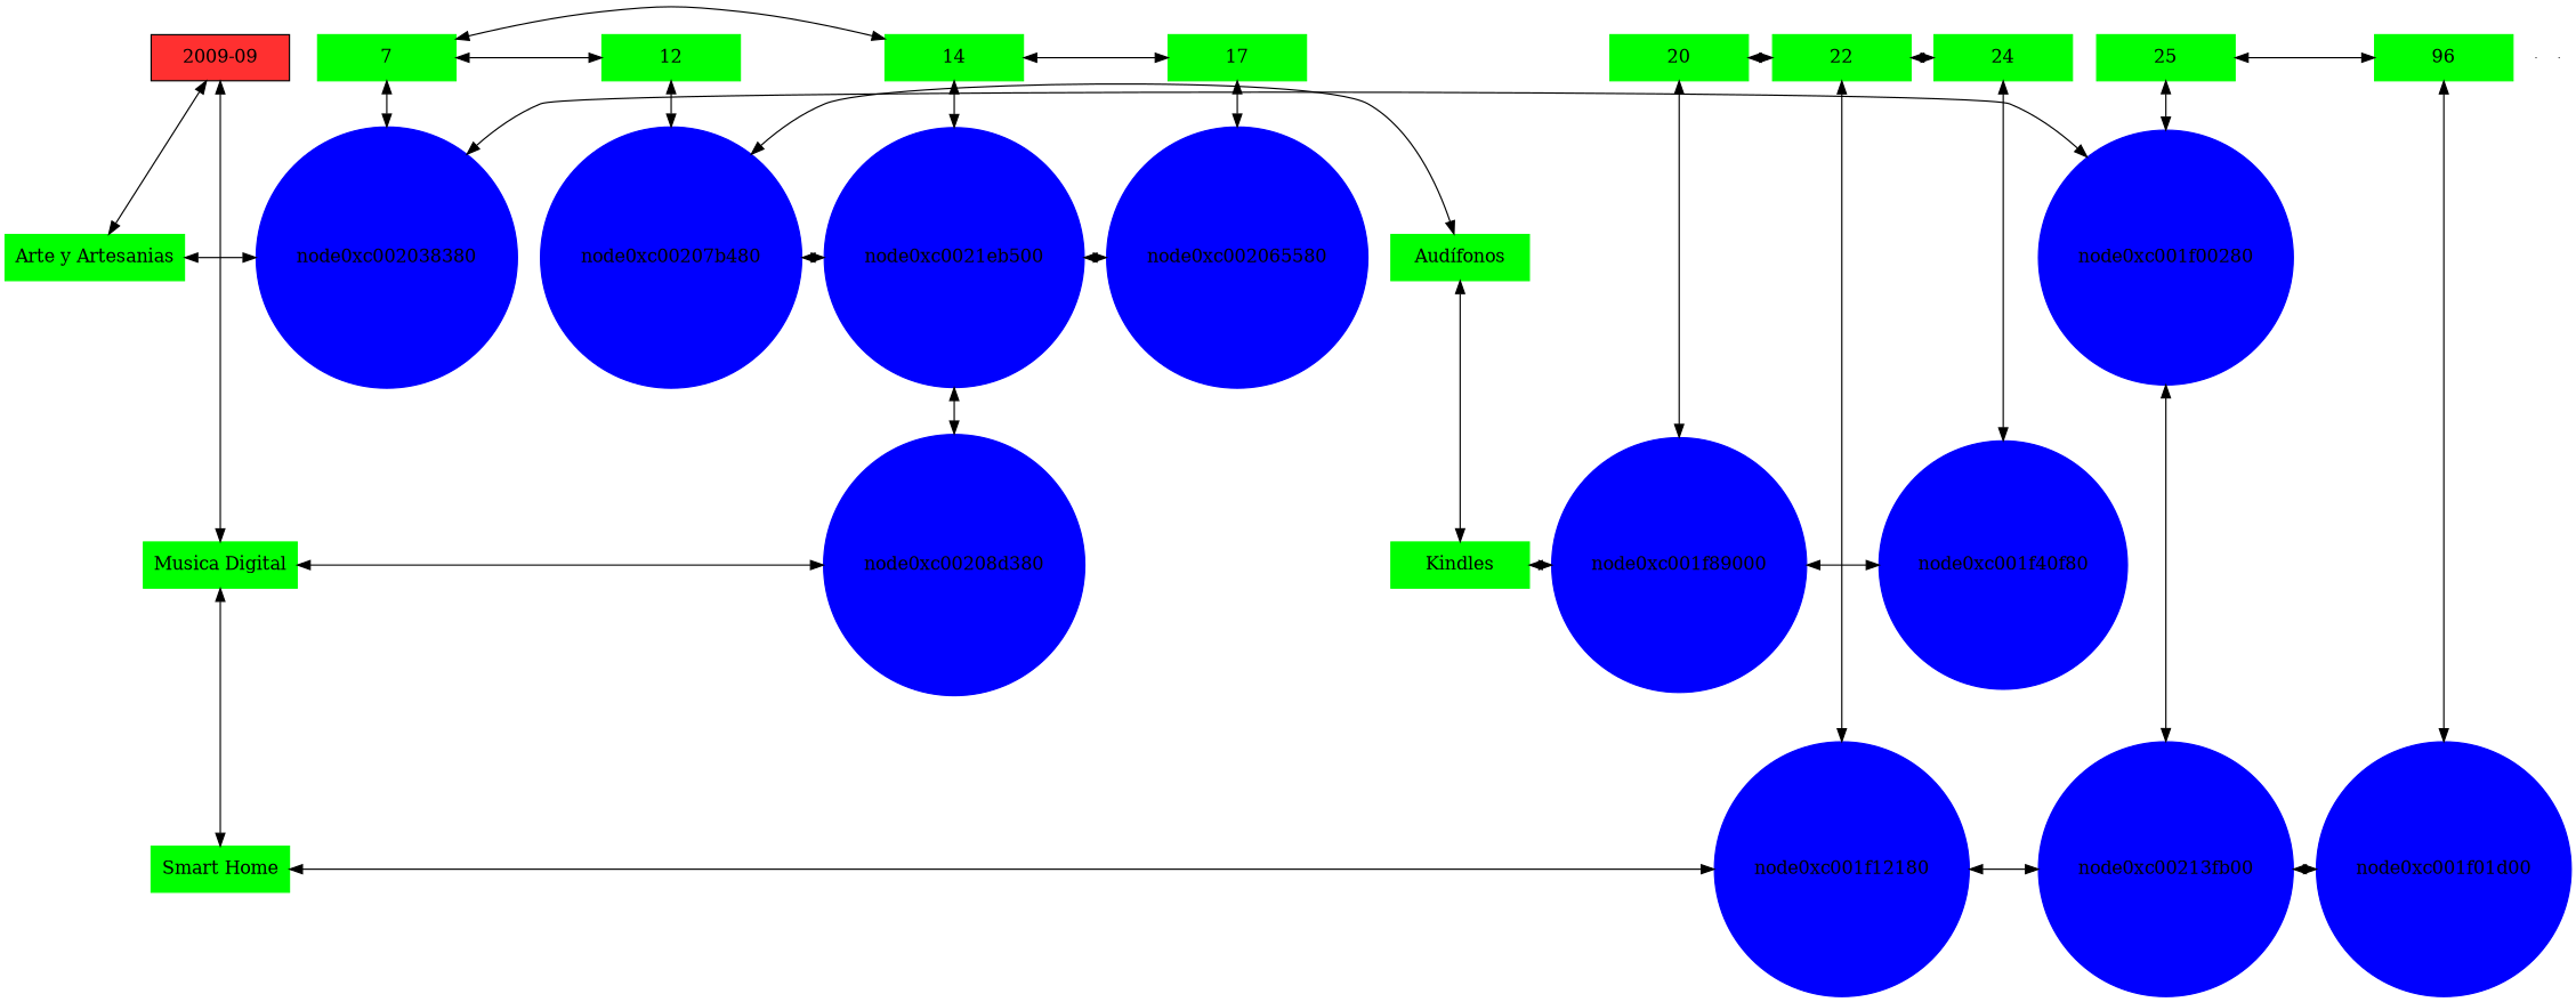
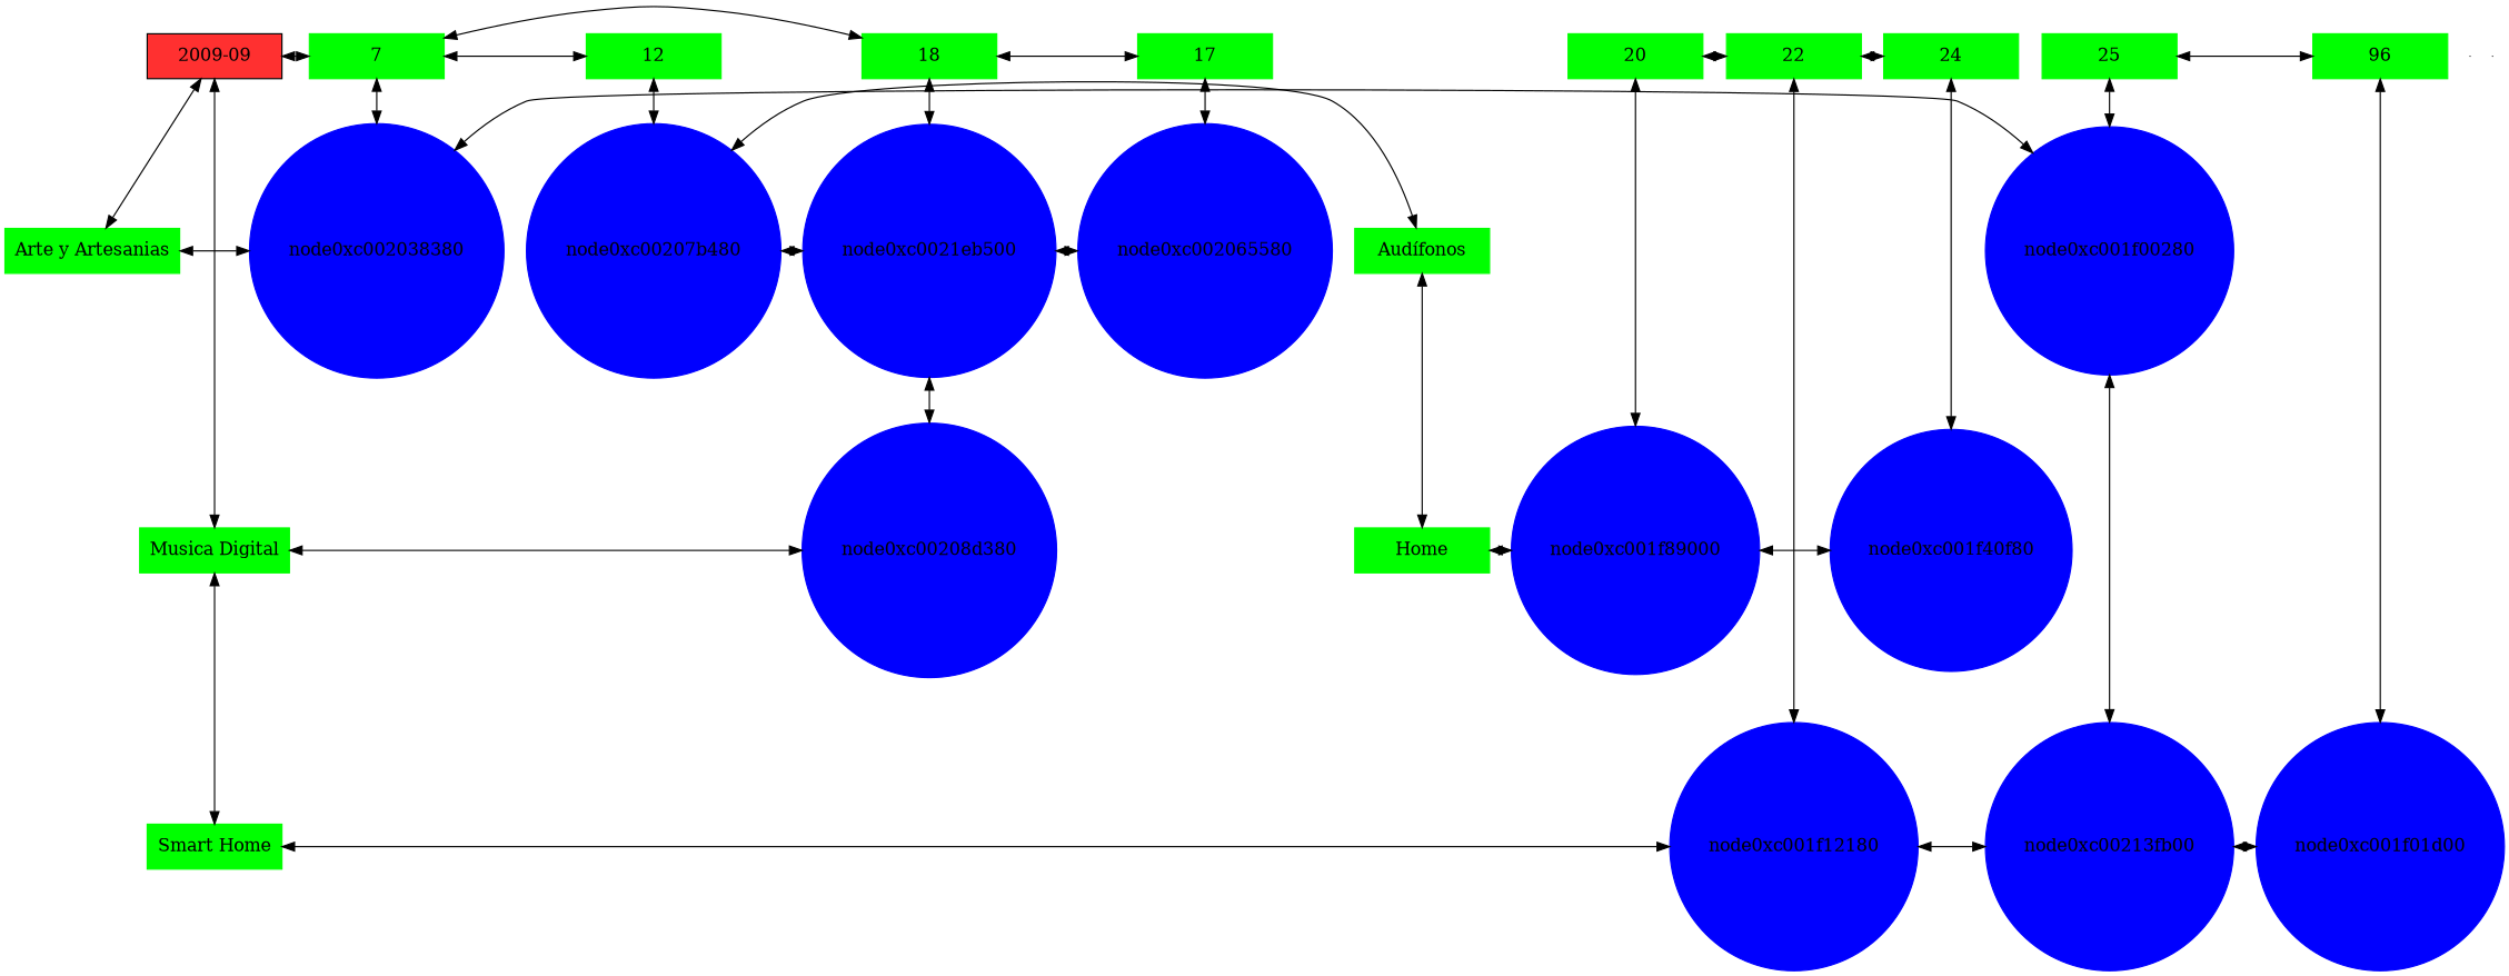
  digraph {
    node [group=1 shape=box style=filled color=green]
    edge [dir=both]
    n1 [fillcolor=firebrick1 label="2009-09" width=1.5 color=""]
    n2 [group=7 label=7 width=1.5]
    n3 [group=12 label=12 width=1.5]
-   n4 [group=14 label=14 width=1.5]
+   n4 [group=14 label=18 width=1.5]
    n5 [group=17 label=17 width=1.5]
    n6 [group=20 label=20 width=1.5]
    n7 [group=22 label=22 width=1.5]
    n8 [group=24 label=24 width=1.5]
    n9 [group=25 label=25 width=1.5]
    n10 [group=26 label=96 width=1.5]
    n11 [label="Arte y Artesanias" width=1.5]
    node0xc002038380 [color=blue group=7 shape=circle width=0.5]
    node0xc001f00280 [color=blue group=25 shape=circle width=0.5]
    n14 [label="Audífonos" width=1.5]
    node0xc00207b480 [color=blue group=12 shape=circle width=0.5]
    node0xc0021eb500 [color=blue group=14 shape=circle width=0.5]
    node0xc002065580 [color=blue group=17 shape=circle width=0.5]
-   n18 [label=Kindles width=1.5]
+   n18 [label=Home width=1.5]
    node0xc001f89000 [color=blue group=20 shape=circle width=0.5]
    node0xc001f40f80 [color=blue group=24 shape=circle width=0.5]
    n21 [label="Musica Digital" width=1.5]
    node0xc00208d380 [color=blue group=14 shape=circle width=0.5]
    n23 [label="Smart Home" width=1.5]
    node0xc001f12180 [color=blue group=22 shape=circle width=0.5]
    node0xc00213fb00 [color=blue group=25 shape=circle width=0.5]
    node0xc001f01d00 [color=blue group=26 shape=circle width=0.5]
    e0 [shape=point width=0 group="" style="" color=""]
    e1 [shape=point width=0 group="" style="" color=""]
    subgraph sub_1 {
      rank=same
      n1
      n2
    }
    subgraph sub_2 {
      rank=same
      n2
      n3
    }
    subgraph sub_3 {
      rank=same
      n3
      n4
    }
    subgraph sub_4 {
      rank=same
      n4
      n5
    }
    subgraph sub_5 {
      rank=same
      n5
      n6
    }
    subgraph sub_6 {
      rank=same
      n6
      n7
    }
    subgraph sub_7 {
      rank=same
      n7
      n8
    }
    subgraph sub_8 {
      rank=same
      n8
      n9
    }
    subgraph sub_9 {
      rank=same
      n9
      n10
    }
    subgraph sub_10 {
      rank=same
      n11
      node0xc002038380
    }
    subgraph sub_11 {
      rank=same
      node0xc002038380
      node0xc001f00280
    }
    subgraph sub_12 {
      rank=same
      n14
      node0xc00207b480
    }
    subgraph sub_13 {
      rank=same
      node0xc00207b480
      node0xc0021eb500
    }
    subgraph sub_14 {
      rank=same
      node0xc0021eb500
      node0xc002065580
    }
    subgraph sub_15 {
      rank=same
      n18
      node0xc001f89000
    }
    subgraph sub_16 {
      rank=same
      node0xc001f89000
      node0xc001f40f80
    }
    subgraph sub_17 {
      rank=same
      n21
      node0xc00208d380
    }
    subgraph sub_18 {
      rank=same
      n23
      node0xc001f12180
    }
    subgraph sub_19 {
      rank=same
      node0xc001f12180
      node0xc00213fb00
    }
    subgraph sub_20 {
      rank=same
      node0xc00213fb00
      node0xc001f01d00
    }
+   n1 -> n2
    n1 -> n11
    n1 -> n21
    n2 -> n3
    n2 -> n4
    n2 -> node0xc002038380
    n3 -> node0xc00207b480
    n4 -> n5
    n4 -> node0xc0021eb500
    n5 -> node0xc002065580
    n6 -> n7
    n6 -> node0xc001f89000
    n7 -> n8
    n7 -> node0xc001f12180
    n8 -> node0xc001f40f80
    n9 -> n10
    n9 -> node0xc001f00280
    n10 -> node0xc001f01d00
    n11 -> node0xc002038380
    node0xc002038380 -> node0xc001f00280
    node0xc001f00280 -> node0xc00213fb00
    n14 -> node0xc00207b480
    n14 -> n18
    node0xc00207b480 -> node0xc0021eb500
    node0xc0021eb500 -> node0xc002065580
    node0xc0021eb500 -> node0xc00208d380
    n18 -> node0xc001f89000
    node0xc001f89000 -> node0xc001f40f80
    n21 -> node0xc00208d380
    n21 -> n23
    n23 -> node0xc001f12180
    node0xc001f12180 -> node0xc00213fb00
    node0xc00213fb00 -> node0xc001f01d00
  }
